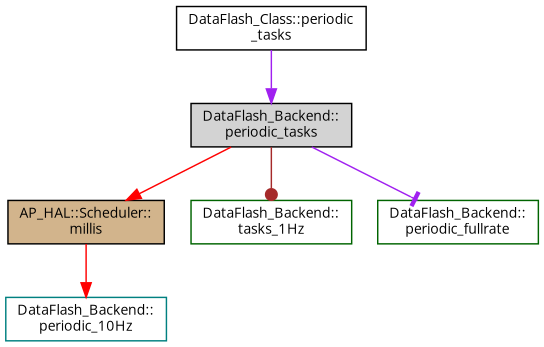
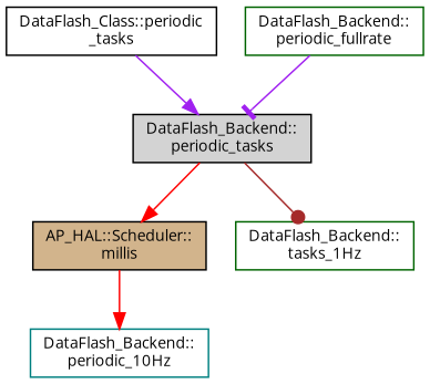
  digraph {
    fontname="Open Sans"
    rankdir=TB
    node [color=black fillcolor=white fontname="Open Sans" fontsize=10 shape=record style=filled]
    edge [arrowhead=normal color=purple fontname="Open Sans" fontsize=10 labelfontname=Helvetica labelfontsize=10 style=solid]
    n1 [fontcolor=black height=0.2 label="DataFlash_Class::periodic\l_tasks" width=0.4]
    n2 [fillcolor=lightgrey height=0.2 label="DataFlash_Backend::\lperiodic_tasks" width=0.4]
    n3 [fillcolor=tan height=0.2 label="AP_HAL::Scheduler::\lmillis" width=0.4]
    n4 [color=darkgreen height=0.2 label="DataFlash_Backend::\ltasks_1Hz" width=0.4]
    n5 [color=darkgreen height=0.2 label="DataFlash_Backend::\lperiodic_fullrate" width=0.4]
    n6 [color=teal height=0.2 label="DataFlash_Backend::\lperiodic_10Hz" width=0.4]
    n1 -> n2
    n2 -> n3 [color=red]
    n2 -> n4 [arrowhead=dot color=brown]
-   n2 -> n5 [arrowhead=tee]
+   n5 -> n2 [arrowhead=tee]
    n3 -> n6 [color=red]
  }
